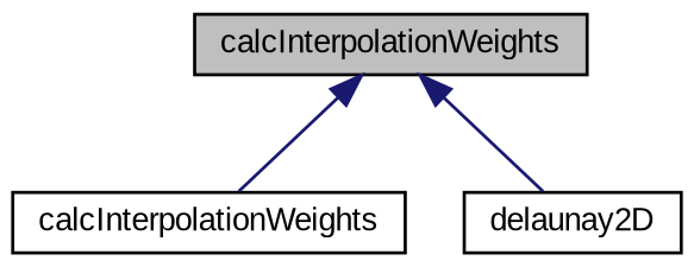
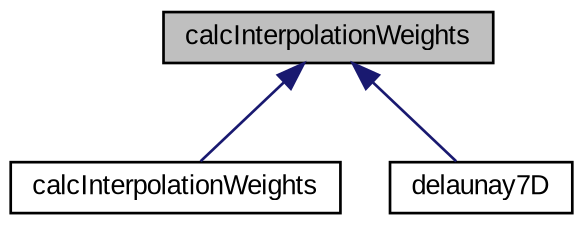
  digraph {
    rankdir=TB
    fontname="Liberation Sans"
    node [color=black fontname="Liberation Sans" fontsize=10 shape=record]
    edge [color=midnightblue dir=back fontname="Liberation Sans" fontsize=10 labelfontname=FreeSans labelfontsize=10 style=solid]
    n1 [fillcolor=grey75 fontcolor=black height=0.2 label=calcInterpolationWeights style=filled width=0.4]
    n2 [height=0.2 label=calcInterpolationWeights width=0.4]
-   n3 [height=0.2 label=delaunay2D width=0.4]
+   n3 [height=0.2 label=delaunay7D width=0.4]
    n1 -> n2
    n1 -> n3
  }
